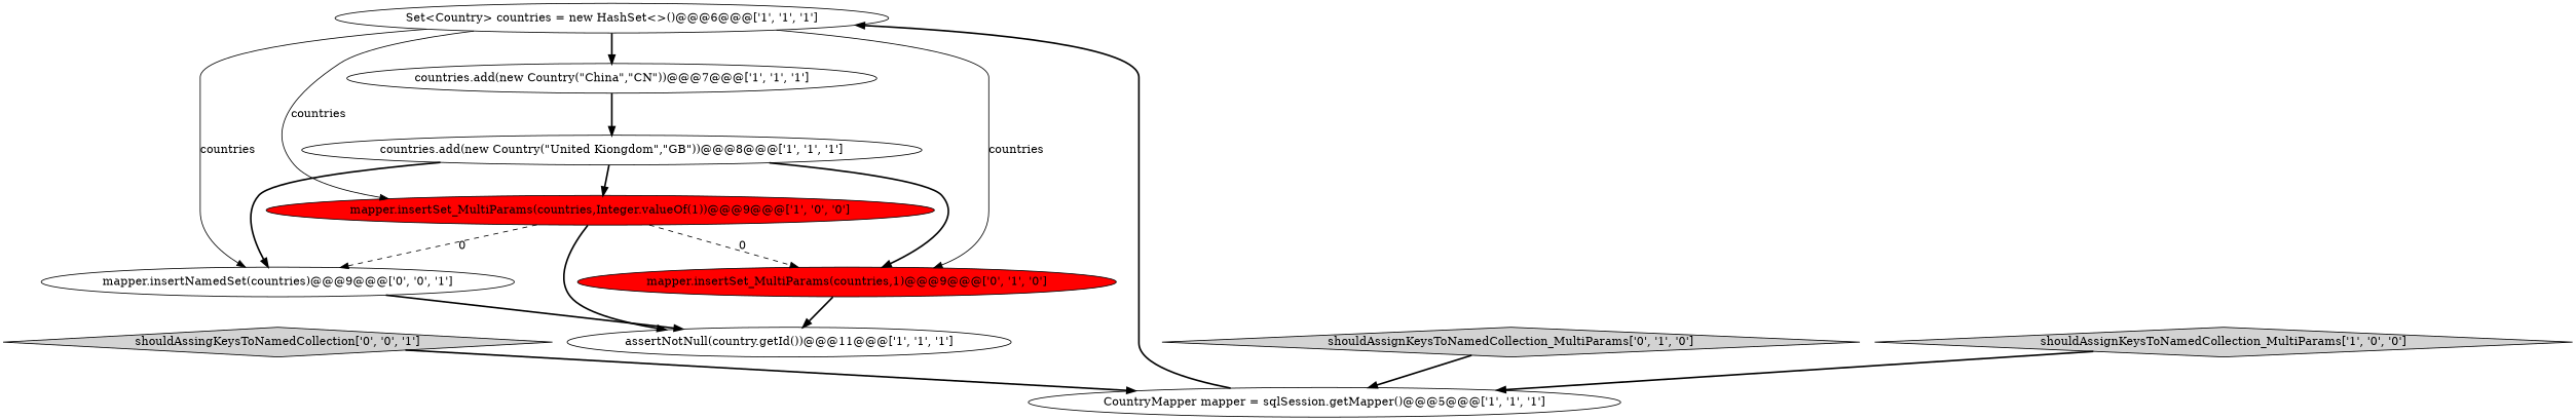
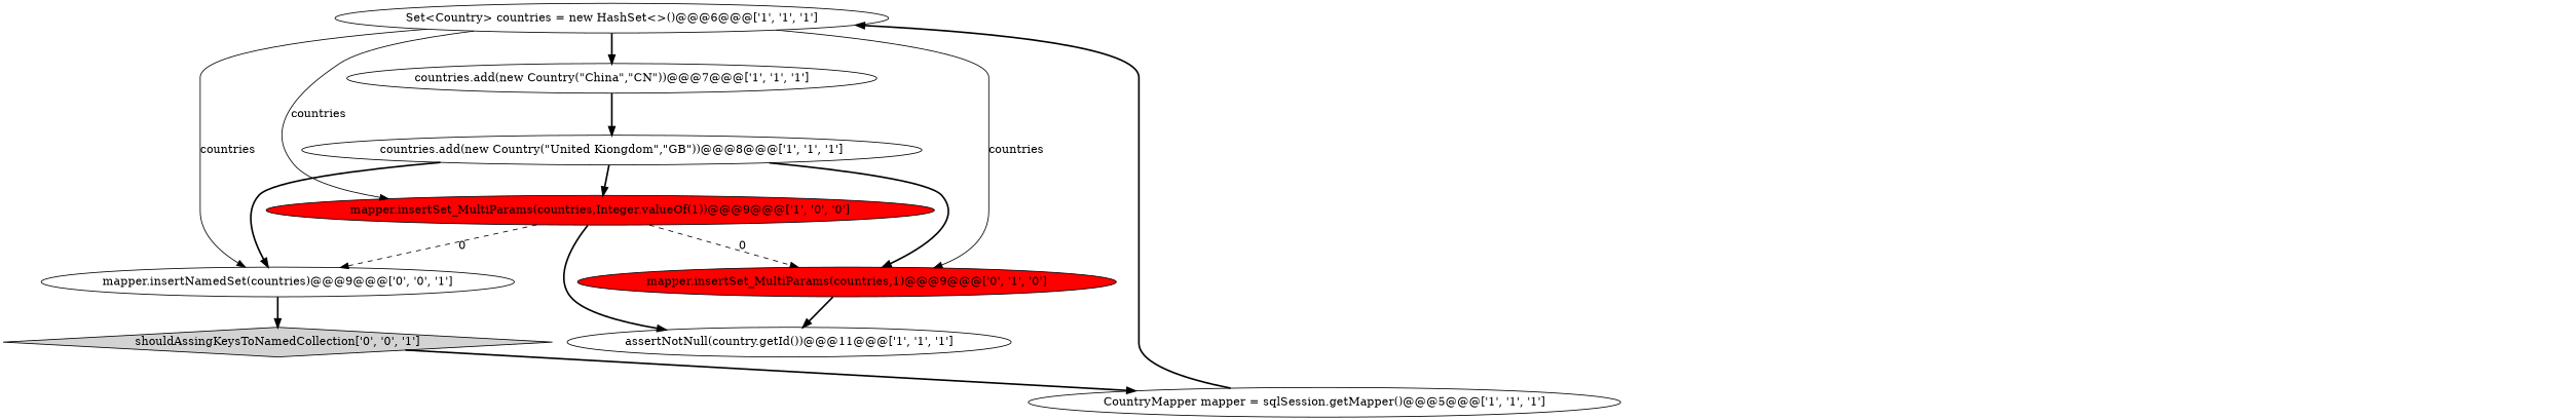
  digraph {
    node [fillcolor=white shape=ellipse style=filled]
    edge [style=bold]
    n1 [label="Set<Country> countries = new HashSet<>()@@@6@@@['1', '1', '1']"]
    n2 [fillcolor=red label="mapper.insertSet_MultiParams(countries,Integer.valueOf(1))@@@9@@@['1', '0', '0']"]
    n3 [label="countries.add(new Country(\"China\",\"CN\"))@@@7@@@['1', '1', '1']"]
    n4 [fillcolor=red label="mapper.insertSet_MultiParams(countries,1)@@@9@@@['0', '1', '0']"]
    n5 [label="mapper.insertNamedSet(countries)@@@9@@@['0', '0', '1']"]
    n6 [label="assertNotNull(country.getId())@@@11@@@['1', '1', '1']"]
    n7 [label="countries.add(new Country(\"United Kiongdom\",\"GB\"))@@@8@@@['1', '1', '1']"]
    n8 [fillcolor=lightgray label="shouldAssingKeysToNamedCollection['0', '0', '1']" shape=diamond]
    n9 [label="CountryMapper mapper = sqlSession.getMapper()@@@5@@@['1', '1', '1']"]
-   n10 [fillcolor=lightgray label="shouldAssignKeysToNamedCollection_MultiParams['0', '1', '0']" shape=diamond]
-   n11 [fillcolor=lightgray label="shouldAssignKeysToNamedCollection_MultiParams['1', '0', '0']" shape=diamond]
    n1 -> n2 [label=countries style=solid]
    n1 -> n3
    n1 -> n4 [label=countries style=solid]
    n1 -> n5 [label=countries style=solid]
    n2 -> n4 [label=0 style=dashed]
    n2 -> n5 [label=0 style=dashed]
    n2 -> n6
    n3 -> n7
    n4 -> n6
-   n5 -> n6
+   n5 -> n8
    n7 -> n2
    n7 -> n4
    n7 -> n5
    n8 -> n9
    n9 -> n1
-   n10 -> n9
-   n11 -> n9
  }
